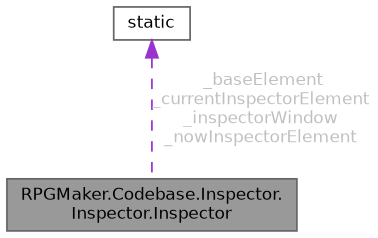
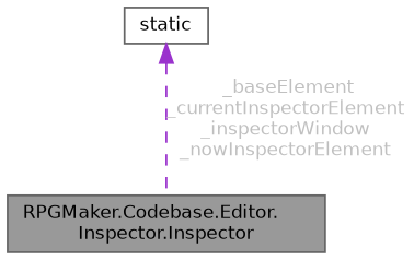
  digraph {
    node [color=gray40 fontname=Helvetica fontsize=10 shape=box style=filled]
-   n1 [fillcolor=grey60 fontcolor=black height=0.2 label="RPGMaker.Codebase.Inspector.\lInspector.Inspector" width=0.4]
+   n1 [fillcolor=grey60 fontcolor=black height=0.2 label="RPGMaker.Codebase.Editor.\lInspector.Inspector" width=0.4]
    n2 [fillcolor=white height=0.2 label=static width=0.4]
    n2 -> n1 [color=darkorchid3 dir=back fontcolor=grey fontname=Helvetica fontsize=10 label=" _baseElement\n_currentInspectorElement\n_inspectorWindow\n_nowInspectorElement" labelfontname=Helvetica labelfontsize=10 style=dashed]
  }
